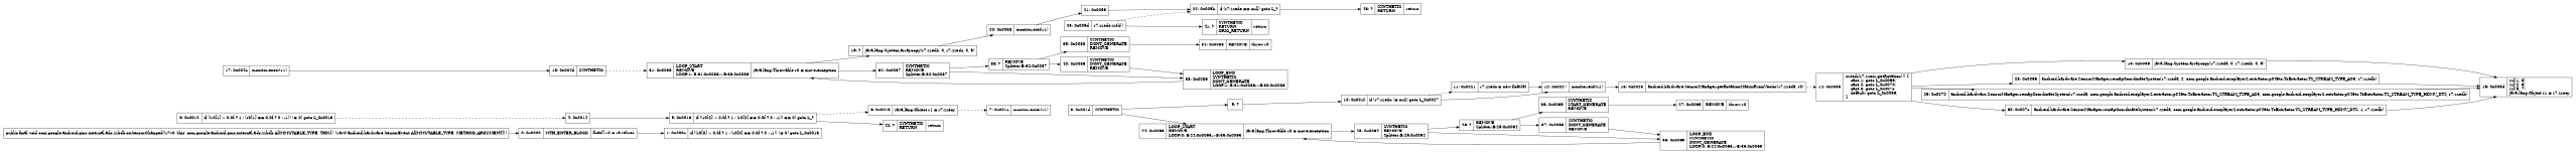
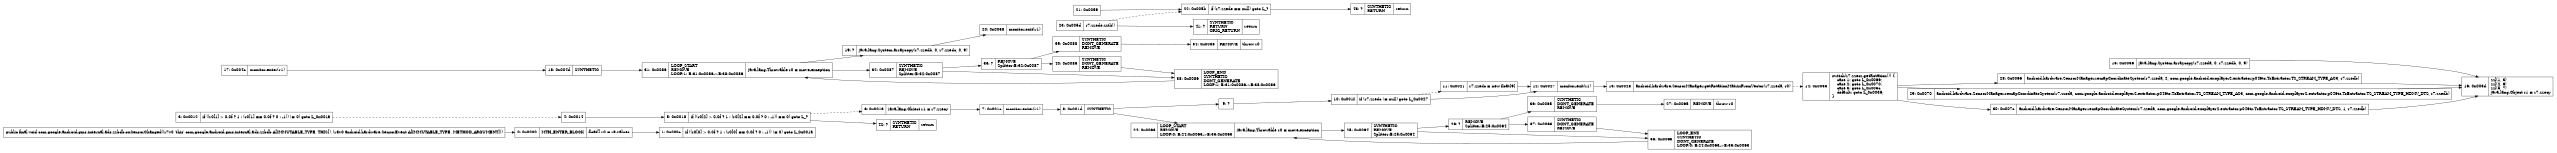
  digraph {
    rankdir=LR
    node [shape=record]
    n1 [label="{0\:\ 0x0000|MTH_ENTER_BLOCK\l|float[] r0 = r8.values\l}"]
    n2 [label="{1\:\ 0x000c|if ((r0[0] \> 0.0f ? 1 : (r0[0] == 0.0f ? 0 : \-1)) != 0) goto L_0x001a\l}"]
    n3 [label="{6\:\ 0x001a|java.lang.Object r1 = r7.zzecy\l}"]
    n4 [label="{7\:\ 0x001c|monitor\-enter(r1)\l}"]
    n5 [label="{3\:\ 0x0012|if ((r0[1] \> 0.0f ? 1 : (r0[1] == 0.0f ? 0 : \-1)) != 0) goto L_0x001a\l}"]
    n6 [label="{4\:\ 0x0014}"]
    n7 [label="{5\:\ 0x0018|if ((r0[2] \> 0.0f ? 1 : (r0[2] == 0.0f ? 0 : \-1)) == 0) goto L_?\l}"]
    n8 [label="{42\:\ ?|SYNTHETIC\lRETURN\l|return\l}"]
    n9 [label="{8\:\ 0x001d|SYNTHETIC\l}"]
    n10 [label="{9\:\ ?}"]
    n11 [label="{24\:\ 0x0063|LOOP_START\lREMOVE\lLOOP:0: B:24:0x0063\-\>B:35:0x0063\l|java.lang.Throwable r0 = move\-exception\l}"]
    n12 [label="{10\:\ 0x001f|if (r7.zzedc != null) goto L_0x0027\l}"]
    n13 [label="{25\:\ 0x0064|SYNTHETIC\lREMOVE\lSplitter:B:25:0x0064\l}"]
    n14 [label="{11\:\ 0x0021|r7.zzedc = new float[9]\l}"]
    n15 [label="{12\:\ 0x0027|monitor\-exit(r1)\l}"]
    n16 [label="{13\:\ 0x0028|android.hardware.SensorManager.getRotationMatrixFromVector(r7.zzeda, r0)\l}"]
-   n17 [label="{14\:\ 0x0033|switch(r7.zzecz.getRotation()) \{\l    case 1: goto L_0x0066;\l    case 2: goto L_0x0070;\l    case 3: goto L_0x007c;\l    default: goto L_0x0036;\l\}\l}"]
+   n17 [label="{14\:\ 0x0033|switch(r7.zzecz.getRotation()) \{\l    case 1: goto L_0x0066;\l    case 2: goto L_0x0070;\l    case 3: goto L_0x005c;\l    default: goto L_0x0036;\l\}\l}"]
    n18 [label="{15\:\ 0x0036|java.lang.System.arraycopy(r7.zzeda, 0, r7.zzedb, 0, 9)\l}"]
    n19 [label="{28\:\ 0x0066|android.hardware.SensorManager.remapCoordinateSystem(r7.zzeda, 2, com.google.android.exoplayer2.extractor.p046ts.TsExtractor.TS_STREAM_TYPE_AC3, r7.zzedb)\l}"]
    n20 [label="{29\:\ 0x0070|android.hardware.SensorManager.remapCoordinateSystem(r7.zzeda, com.google.android.exoplayer2.extractor.p046ts.TsExtractor.TS_STREAM_TYPE_AC3, com.google.android.exoplayer2.extractor.p046ts.TsExtractor.TS_STREAM_TYPE_HDMV_DTS, r7.zzedb)\l}"]
    n21 [label="{30\:\ 0x007c|android.hardware.SensorManager.remapCoordinateSystem(r7.zzeda, com.google.android.exoplayer2.extractor.p046ts.TsExtractor.TS_STREAM_TYPE_HDMV_DTS, 1, r7.zzedb)\l}"]
    n22 [label="{16\:\ 0x003d|zzl(1, 3)\lzzl(2, 6)\lzzl(5, 7)\ljava.lang.Object r1 = r7.zzecy\l}"]
    n23 [label="{17\:\ 0x004c|monitor\-enter(r1)\l}"]
    n24 [label="{18\:\ 0x004d|SYNTHETIC\l}"]
    n25 [label="{31\:\ 0x0086|LOOP_START\lREMOVE\lLOOP:1: B:31:0x0086\-\>B:38:0x0086\l|java.lang.Throwable r0 = move\-exception\l}"]
    n26 [label="{19\:\ ?|java.lang.System.arraycopy(r7.zzedb, 0, r7.zzedc, 0, 9)\l}"]
    n27 [label="{20\:\ 0x0058|monitor\-exit(r1)\l}"]
    n28 [label="{32\:\ 0x0087|SYNTHETIC\lREMOVE\lSplitter:B:32:0x0087\l}"]
    n29 [label="{21\:\ 0x0059}"]
    n30 [label="{22\:\ 0x005b|if (r7.zzede == null) goto L_?\l}"]
    n31 [label="{43\:\ ?|SYNTHETIC\lRETURN\l|return\l}"]
    n32 [label="{23\:\ 0x005d|r7.zzede.zztk()\l}"]
    n33 [label="{41\:\ ?|SYNTHETIC\lRETURN\lORIG_RETURN\l|return\l}"]
    n34 [label="{26\:\ ?|REMOVE\lSplitter:B:25:0x0064\l}"]
    n35 [label="{35\:\ 0x0063|LOOP_END\lSYNTHETIC\lDONT_GENERATE\lLOOP:0: B:24:0x0063\-\>B:35:0x0063\l}"]
-   n36 [label="{36\:\ 0x0065|SYNTHETIC\lSTART_GENERATE\lREMOVE\l}"]
+   n36 [label="{36\:\ 0x0065|SYNTHETIC\lDONT_GENERATE\lREMOVE\l}"]
    n37 [label="{37\:\ 0x0063|SYNTHETIC\lDONT_GENERATE\lREMOVE\l}"]
    n38 [label="{27\:\ 0x0065|REMOVE\l|throw r0\l}"]
    n39 [label="{33\:\ ?|REMOVE\lSplitter:B:32:0x0087\l}"]
    n40 [label="{38\:\ 0x0086|LOOP_END\lSYNTHETIC\lDONT_GENERATE\lLOOP:1: B:31:0x0086\-\>B:38:0x0086\l}"]
    n41 [label="{39\:\ 0x0088|SYNTHETIC\lDONT_GENERATE\lREMOVE\l}"]
    n42 [label="{40\:\ 0x0086|SYNTHETIC\lDONT_GENERATE\lREMOVE\l}"]
    n43 [label="{34\:\ 0x0088|REMOVE\l|throw r0\l}"]
    n44 [label="{public final void com.google.android.gms.internal.ads.zzbdb.onSensorChanged((r7v0 'this' com.google.android.gms.internal.ads.zzbdb A[IMMUTABLE_TYPE, THIS]), (r8v0 android.hardware.SensorEvent A[IMMUTABLE_TYPE, METHOD_ARGUMENT])) }"]
    n1 -> n2
-   n3 -> n4 [style=dashed]
+   n3 -> n4
+   n4 -> n9
    n5 -> n6 [style=dashed]
    n6 -> n7
    n7 -> n3 [style=dashed]
    n7 -> n8
    n9 -> n10
    n9 -> n11
    n10 -> n12
    n11 -> n13
    n12 -> n14 [style=dashed]
    n12 -> n15
    n13 -> n34
    n13 -> n35
    n14 -> n15
    n15 -> n16
    n16 -> n17 [style=dashed]
-   n17 -> n18
    n17 -> n19
    n17 -> n20
    n17 -> n21
    n18 -> n22
    n19 -> n22
    n20 -> n22
    n21 -> n22
    n23 -> n24
-   n24 -> n25 [style=dashed]
+   n24 -> n25
    n25 -> n26
    n25 -> n28
    n26 -> n27
-   n27 -> n29
    n28 -> n39
    n28 -> n40
    n29 -> n30
    n30 -> n31
    n32 -> n30 [style=dashed]
    n32 -> n33
    n34 -> n36
    n34 -> n37
    n35 -> n11
    n36 -> n38
    n37 -> n35
    n39 -> n41
    n39 -> n42
    n40 -> n25
    n41 -> n43
    n42 -> n40
    n44 -> n1
  }
